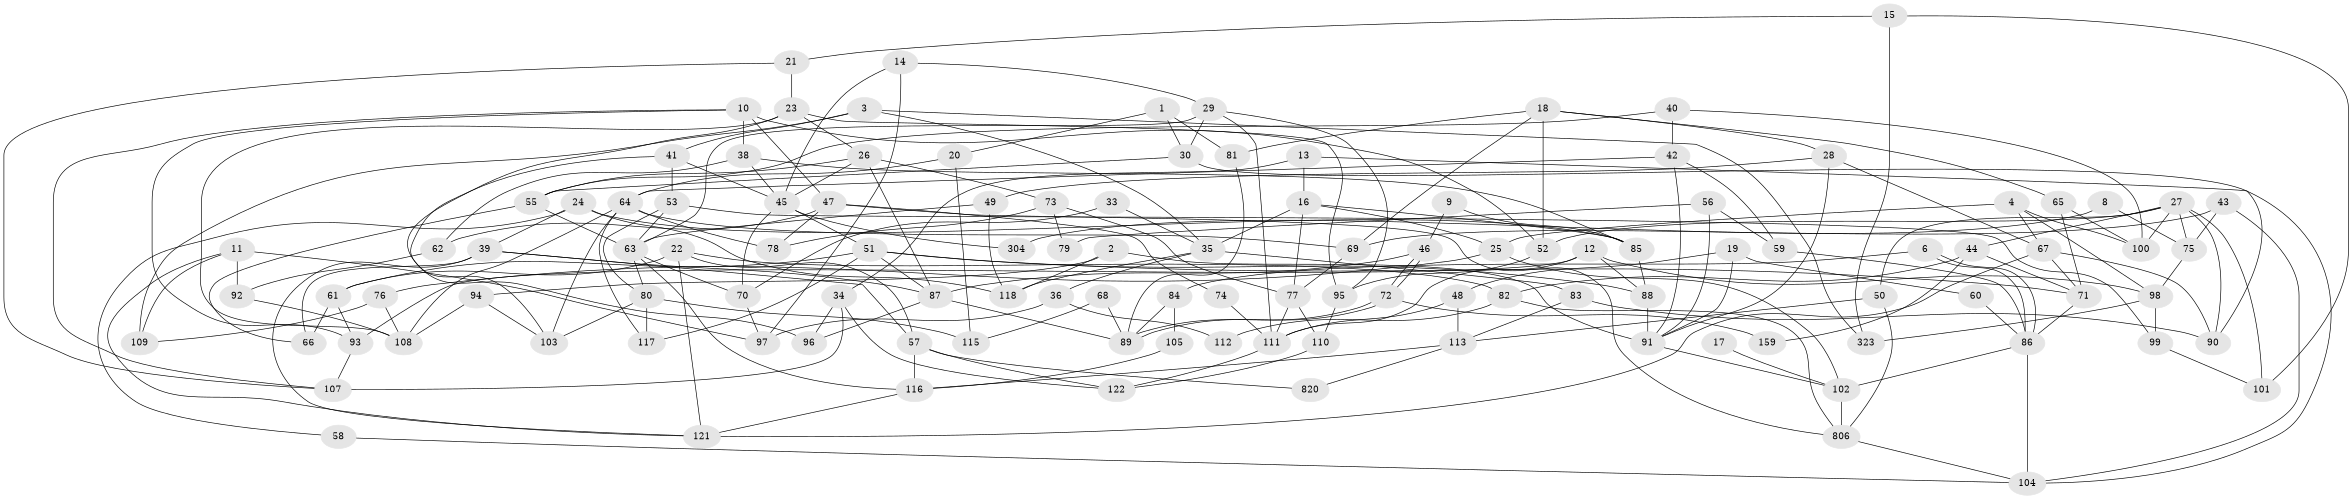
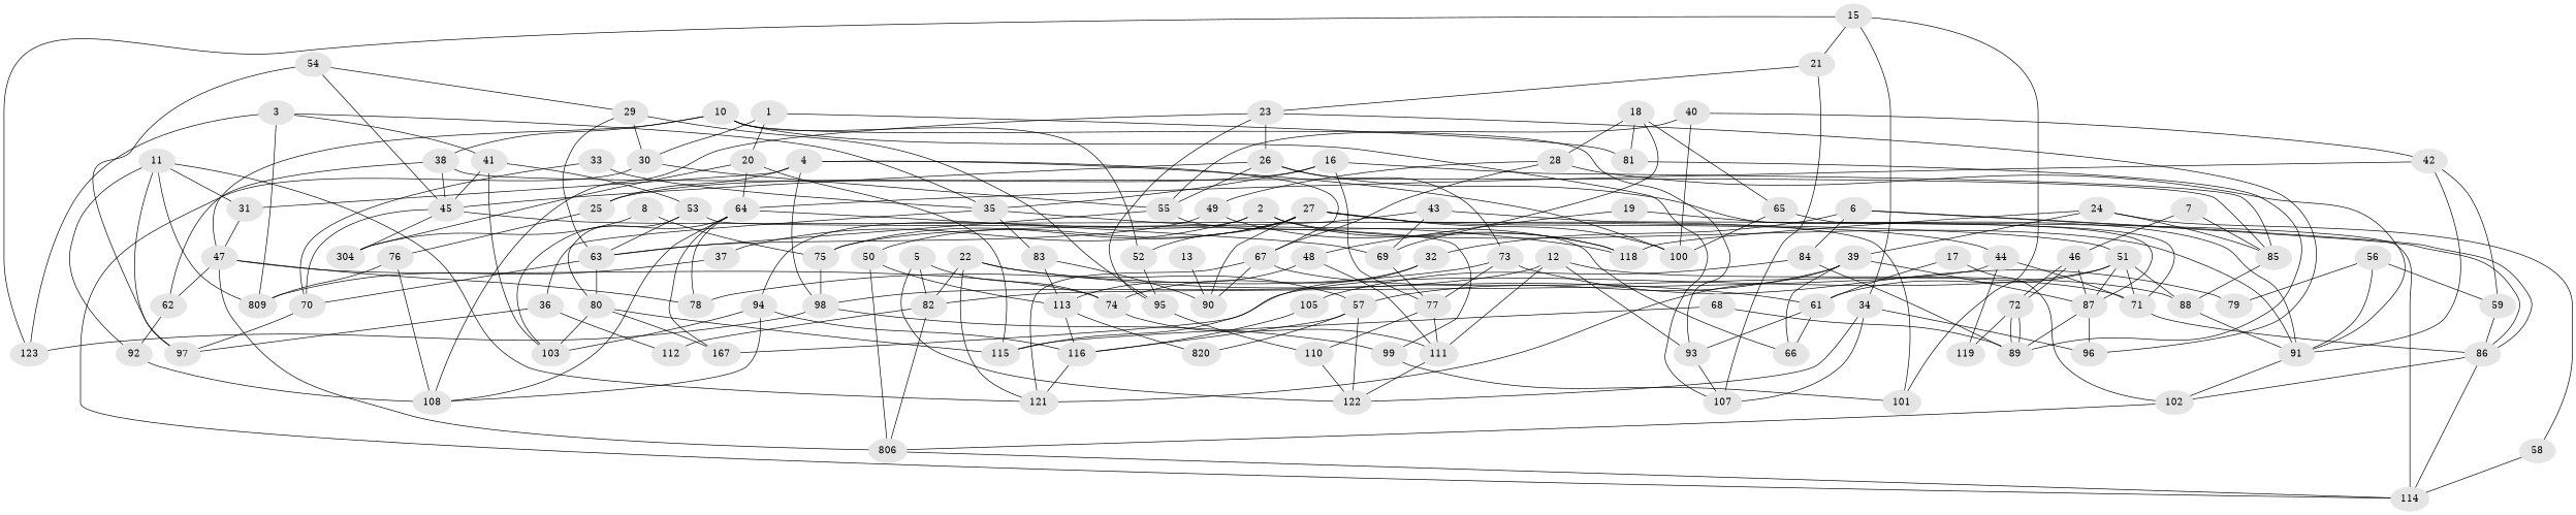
  graph {
    node [color=gray90 style=filled]
    1
    20
    30
    81
    n5 [label=304]
    64
    115
    55
-   114 [label=104]
+   114
    89
    2
+   37
    91
    94
    118
-   109
+   109 [label=809]
    102
    108
    103
    3
    35
    41
-   123 [label=323]
+   123
    36
    83
    45
    53
    4
    25
+   31
    67
    98
    100
    76
    47
    121
    90
    71
    99
+   5
    74
    82
    122
    111
    112
    n46 [label=806]
    6
+   32
    84
    86
    105
    70
    51
    63
    80
    8
    75
-   9
+   9 [label=7]
    46
    85
    87
    72
    88
    10
    38
    52
    93
    107
    62
    78
    95
    11
    92
    97
    12
    13
    16
    34
    77
    96
-   14
+   14 [label=54]
    29
    15
    21
    101
    23
    110
    17
    61
    66
    18
    28
    65
    69
    49
    19
    48
-   60
    113
-   117
+   117 [label=167]
    26
    22
    57
    116
    n105 [label=820]
    73
    24
    39
    58
    79
    27
    44
    50
-   119 [label=159]
+   119
    33
    40
    42
    59
    43
    56
    68
    1 -- 20
    1 -- 30
    1 -- 81
+   20 -- n5
    20 -- 64
    20 -- 115
    30 -- 55
    30 -- 114
    81 -- 89
    64 -- 108
    64 -- 103
    64 -- 78
    64 -- 69
    64 -- 117
    55 -- 63
    55 -- 66
+   2 -- 37
    2 -- 91
    2 -- 94
    2 -- 118
+   37 -- 109
    91 -- 102
    94 -- 108
    94 -- 103
    102 -- n46
    3 -- 109
    3 -- 35
    3 -- 41
    3 -- 123
    35 -- 118
    35 -- 36
    35 -- 83
    41 -- 103
    41 -- 45
    41 -- 53
    36 -- 112
    36 -- 97
    83 -- 90
    83 -- 113
    45 -- n5
    45 -- 70
    45 -- 51
    53 -- 99
    53 -- 63
    53 -- 80
    4 -- 25
+   4 -- 31
    4 -- 67
    4 -- 98
    4 -- 100
-   25 -- 102
    25 -- 76
+   31 -- 47
    67 -- 121
    67 -- 90
    67 -- 71
    98 -- 123
    98 -- 99
    76 -- 109
    76 -- 108
    47 -- 74
    47 -- n46
    47 -- 62
    47 -- 78
    71 -- 86
    99 -- 101
+   5 -- 74
+   5 -- 82
+   5 -- 122
    74 -- 111
    82 -- 112
    82 -- n46
    111 -- 122
    n46 -- 114
+   6 -- 32
    6 -- 84
    6 -- 86
    6 -- 86
+   32 -- 115
+   32 -- 74
    84 -- 89
    84 -- 105
    86 -- 114
    86 -- 102
    105 -- 116
    70 -- 97
    51 -- 71
    51 -- 87
    51 -- 88
    51 -- 61
    51 -- 117
    63 -- 70
    63 -- 80
-   63 -- 116
+   94 -- 116
    80 -- 115
    80 -- 103
    80 -- 117
    8 -- n5
    8 -- 75
    75 -- 98
    9 -- 46
    9 -- 85
    46 -- 87
    46 -- 72
    46 -- 72
    85 -- 88
    87 -- 89
    87 -- 96
    72 -- 89
    72 -- 89
    72 -- 119
    88 -- 91
    10 -- 47
    10 -- 38
    10 -- 52
    10 -- 93
    10 -- 107
    38 -- 45
    38 -- 85
    38 -- 62
    52 -- 95
    93 -- 107
    62 -- 92
    95 -- 110
    11 -- 109
+   11 -- 31
    11 -- 121
    11 -- 92
    11 -- 97
    92 -- 108
    12 -- 98
    12 -- 111
    12 -- 88
    12 -- 93
    13 -- 90
-   13 -- 16
-   13 -- 34
+   15 -- 34
    16 -- 35
    16 -- 25
    16 -- 85
    16 -- 77
    34 -- 122
    34 -- 107
    34 -- 96
    77 -- 111
    77 -- 110
    14 -- 45
    14 -- 97
    14 -- 29
    29 -- 30
-   29 -- 111
    29 -- 63
    29 -- 95
    15 -- 123
    15 -- 21
    15 -- 101
    21 -- 107
    21 -- 23
    23 -- 108
    23 -- 95
    23 -- 96
    23 -- 26
    110 -- 122
    17 -- 102
+   17 -- 61
    61 -- 93
    61 -- 66
    18 -- 81
-   18 -- 52
    18 -- 28
    18 -- 65
    18 -- 69
    28 -- 91
    28 -- 67
    28 -- 49
    65 -- 100
    65 -- 71
    69 -- 77
    49 -- 118
    49 -- 63
    19 -- 91
    19 -- 48
-   19 -- 60
    48 -- 111
    48 -- 113
-   60 -- 86
    113 -- 116
    113 -- n105
    26 -- 55
    26 -- 45
    26 -- 87
    26 -- 73
    22 -- 121
    22 -- 82
    22 -- 61
    22 -- 57
    57 -- 122
    57 -- 116
    57 -- n105
    116 -- 121
    73 -- 78
    73 -- 77
    73 -- 79
    24 -- 118
    24 -- 85
    24 -- 39
    24 -- 58
    39 -- 121
    39 -- 87
    39 -- 66
    39 -- 57
    58 -- 114
    27 -- 100
    27 -- 90
    27 -- 75
    27 -- 52
    27 -- 101
    27 -- 44
    27 -- 50
    44 -- 71
    44 -- 82
    44 -- 119
    50 -- n46
    50 -- 113
    33 -- 35
    33 -- 70
    40 -- 55
    40 -- 100
    40 -- 42
    42 -- 64
    42 -- 91
    42 -- 59
    59 -- 86
    43 -- 114
    43 -- 75
    43 -- 69
    56 -- 91
    56 -- 79
    56 -- 59
    68 -- 115
    68 -- 89
  }
